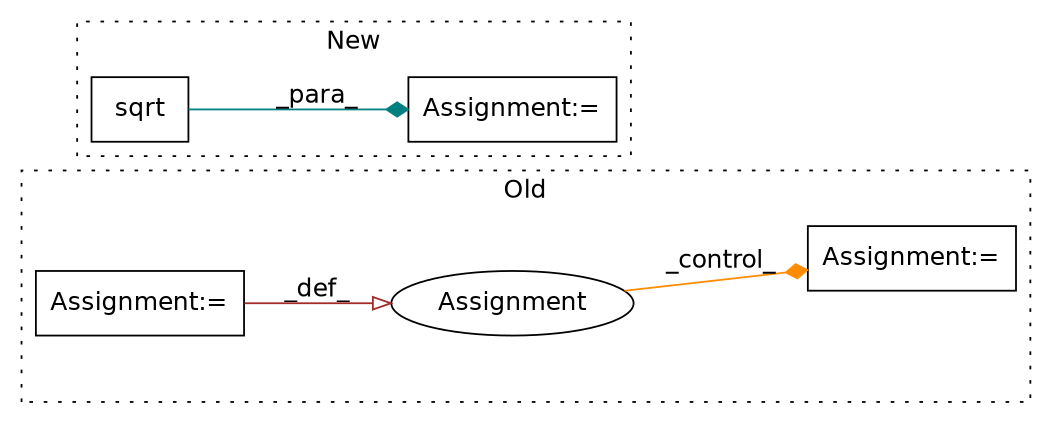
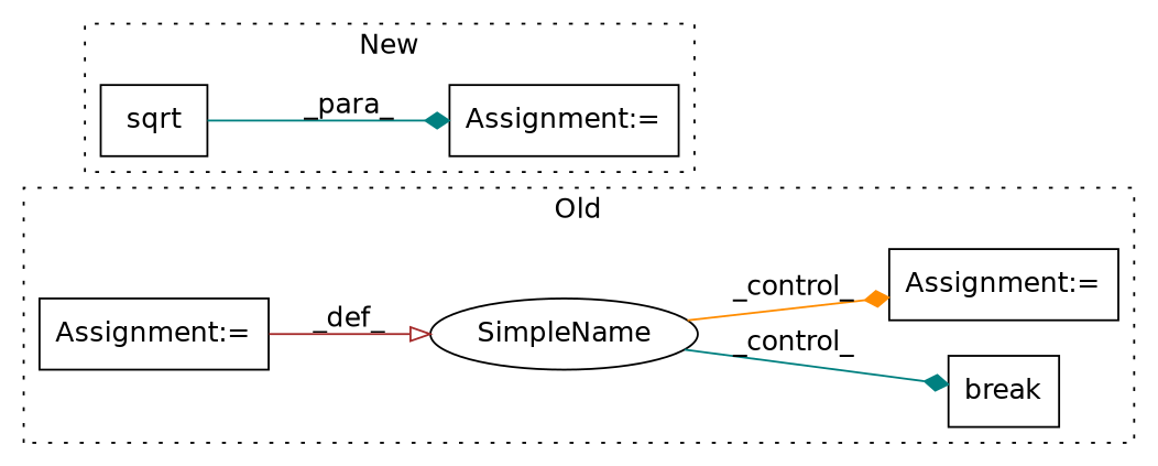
  digraph {
    fontname="DejaVu Sans"
    rankdir=LR
    node [a=7 fontname="DejaVu Sans" shape=box]
    edge [arrowhead=diamond color=teal fontname="DejaVu Sans"]
+   n1 [a=10 l=6 label=break s=315]
    n2 [l="53,2" label="Assignment:=" s="109,204"]
    n3 [l=1 label="Assignment:=" s=299]
-   n4 [a=42 label=Assignment shape=ellipse]
+   n4 [a=42 label=SimpleName shape=ellipse]
    n5 [a=32 l="5,1" label=sqrt s="268,274"]
    n6 [l=48 label="Assignment:=" s=244]
    subgraph cluster_1 {
      label=Old
      style=dotted
+     n1
      n2
      n3
      n4
    }
    subgraph cluster_2 {
      label=New
      style=dotted
      n5
      n6
    }
    n2 -> n4 [arrowhead=onormal color=brown label=_def_]
+   n4 -> n1 [label=_control_]
    n4 -> n3 [color=darkorange label=_control_]
    n5 -> n6 [label=_para_]
  }
